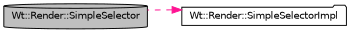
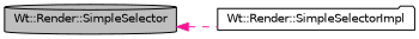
  digraph {
    rankdir=LR
    node [color=black fontname=Helvetica fontsize=10 style=filled]
    n1 [fillcolor=grey75 fontcolor=black height=0.2 label="Wt::Render::SimpleSelector" shape=cylinder width=0.4]
    n2 [fillcolor=white height=0.2 label="Wt::Render::SimpleSelectorImpl" shape=folder width=0.4]
-   n2 -> n1 [color=deeppink dir=back fontname=Helvetica fontsize=10 labelfontname=Helvetica labelfontsize=10 style=dashed]
+   n1 -> n2 [color=deeppink dir=back fontname=Helvetica fontsize=10 labelfontname=Helvetica labelfontsize=10 style=dashed]
  }
